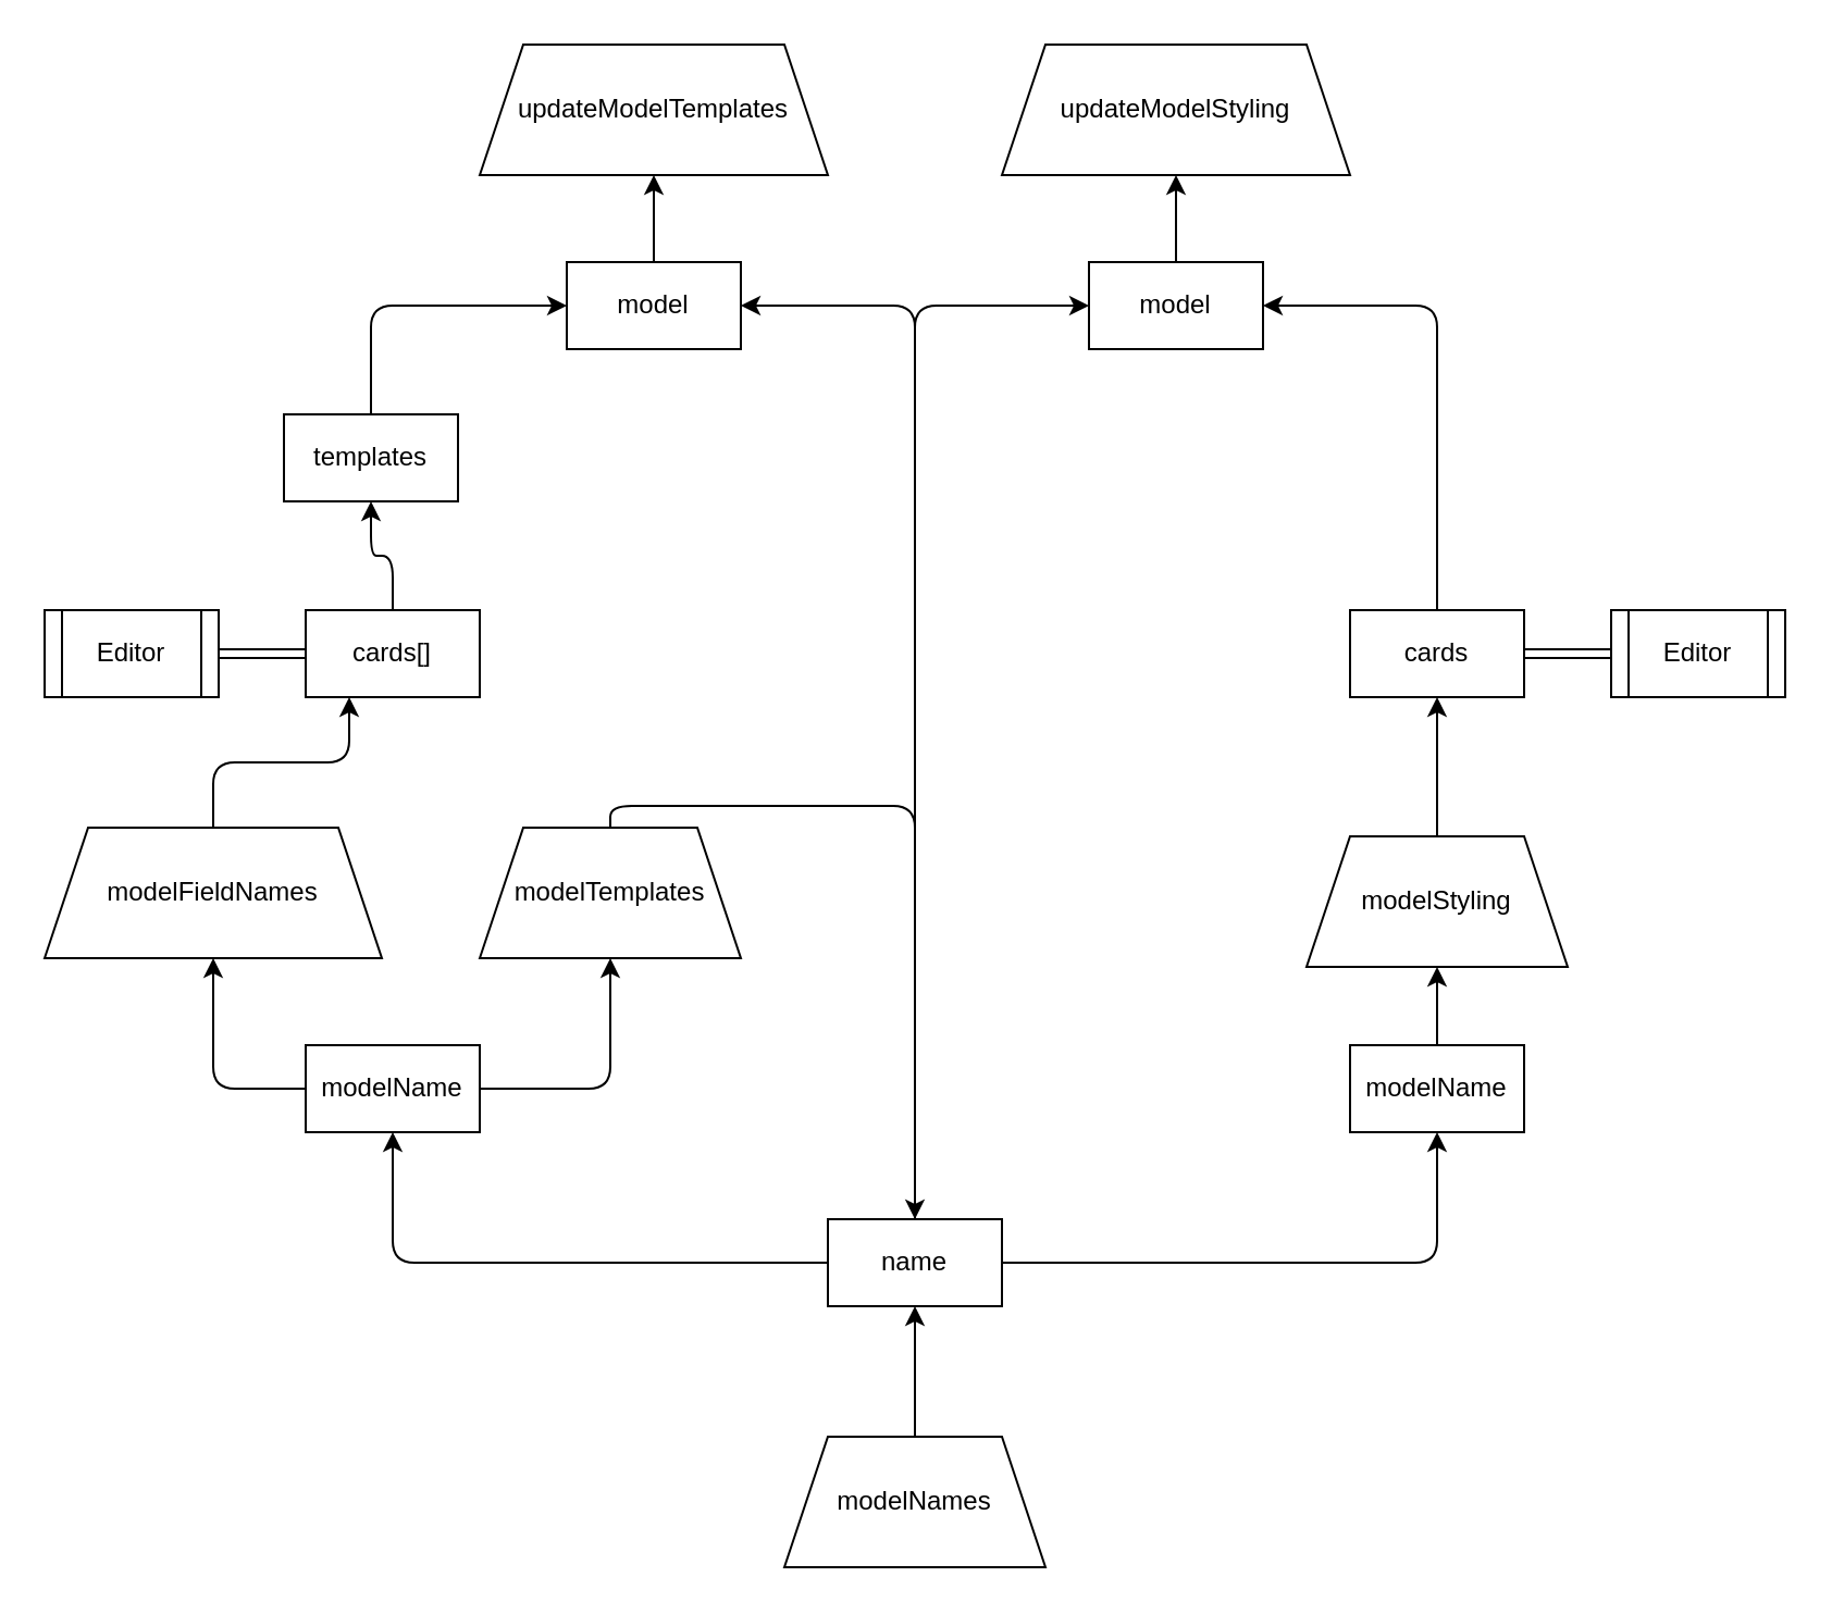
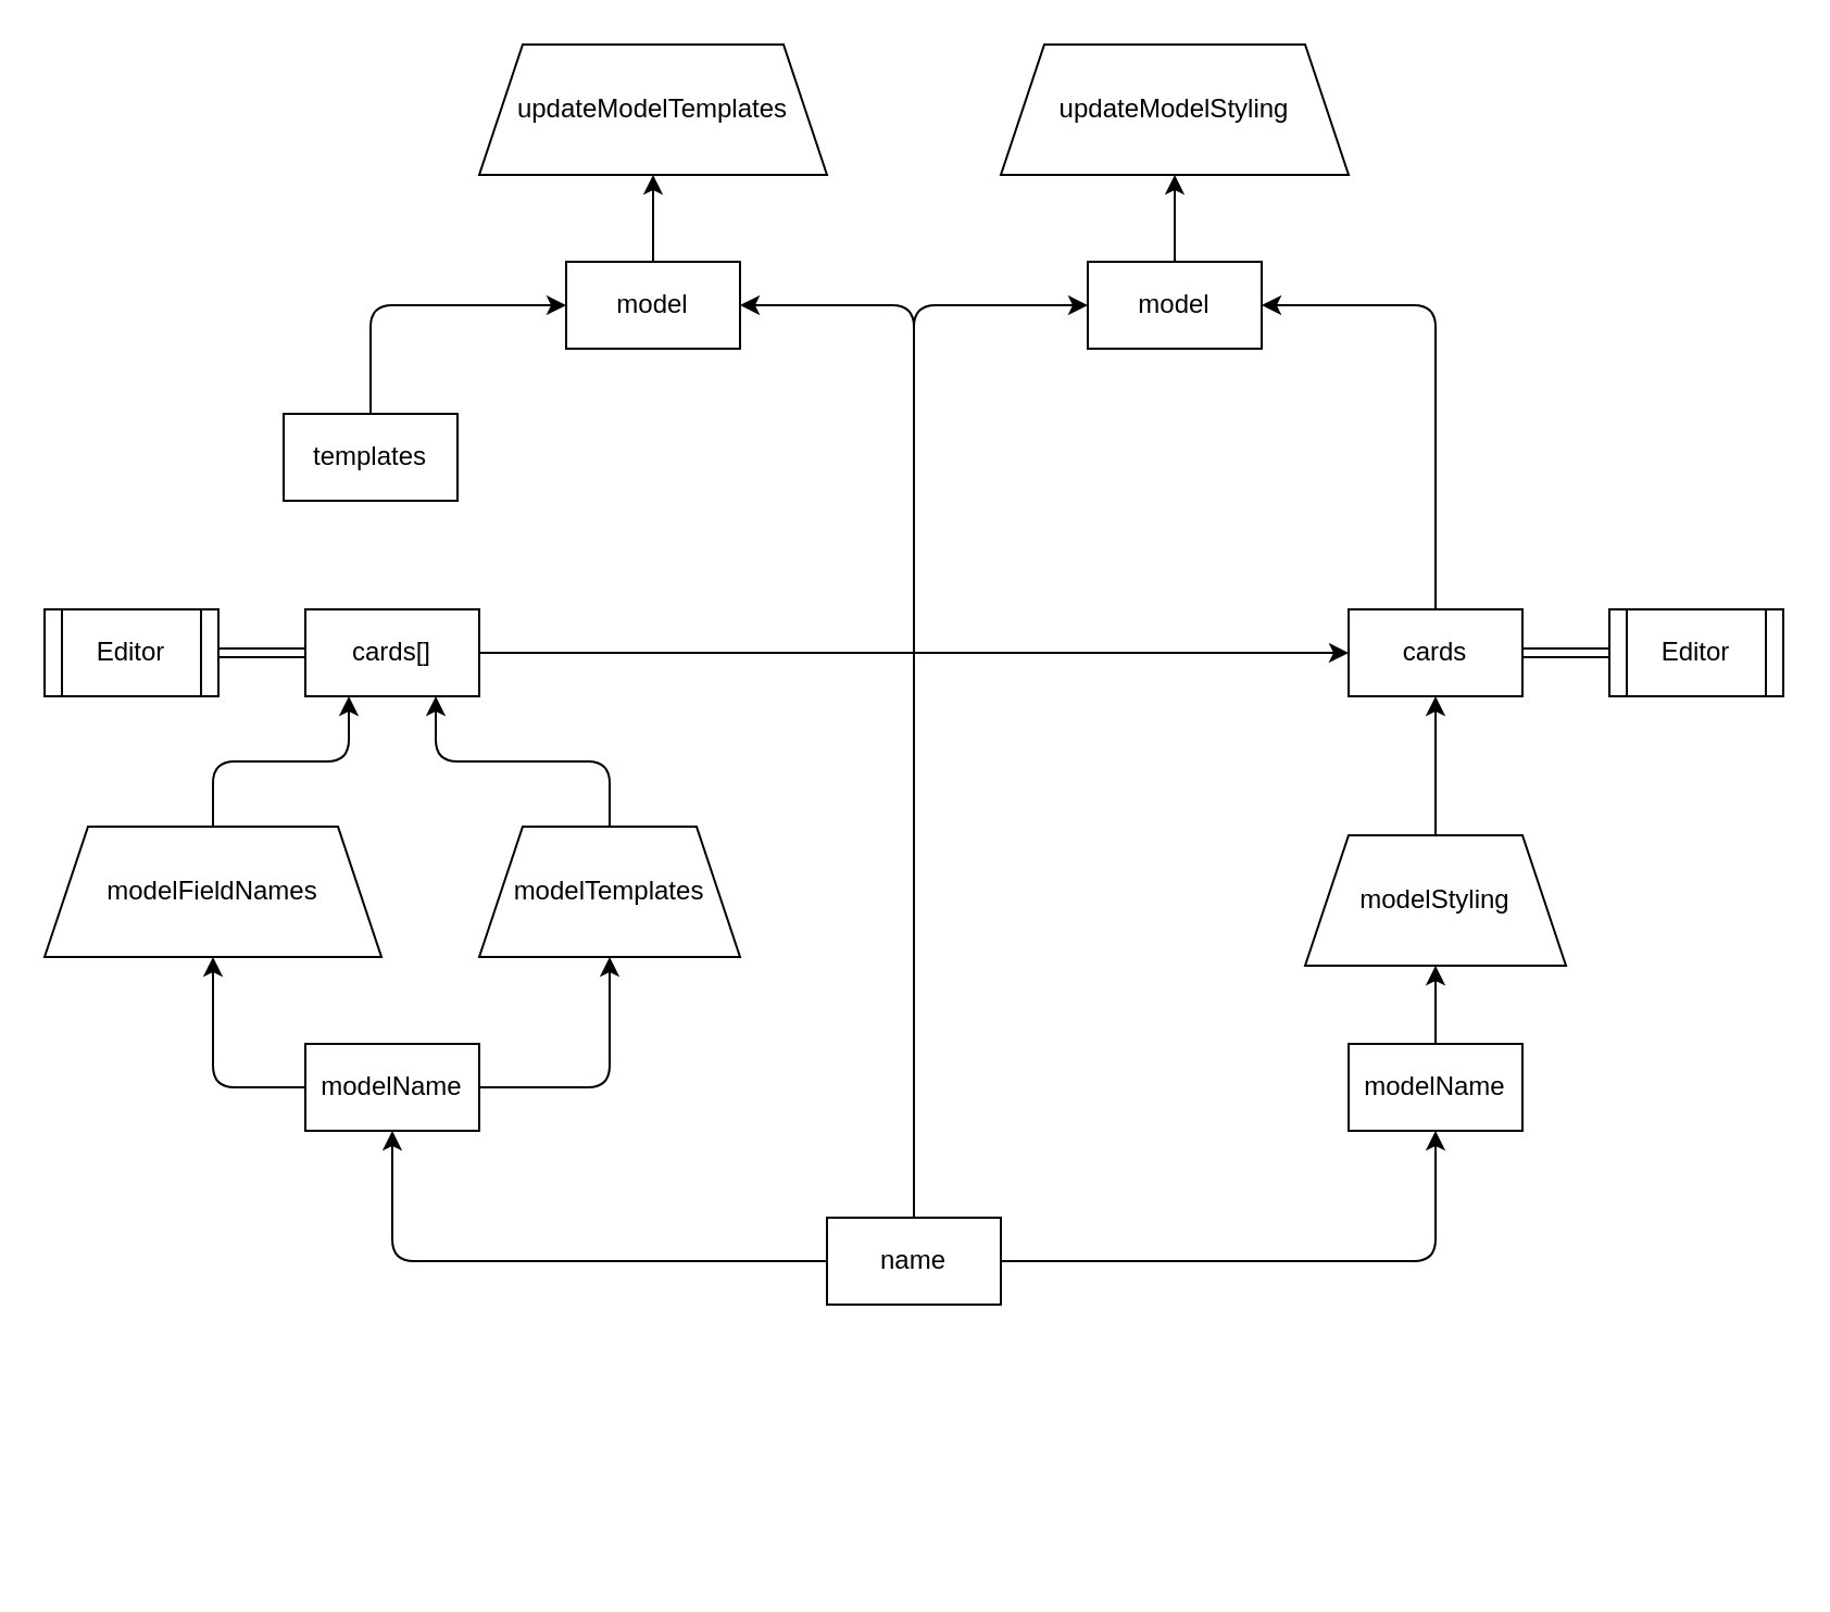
  <mxCell id="0" />
  <mxCell id="1" parent="0" />
  <mxCell id="2" value="updateModelTemplates" style="shape=trapezoid;perimeter=trapezoidPerimeter;whiteSpace=wrap;html=1;fixedSize=1;" parent="1" vertex="1"><mxGeometry x="220" y="20" width="160" height="60" as="geometry" /></mxCell>
  <mxCell id="3" style="edgeStyle=none;html=1;exitX=0.5;exitY=0;exitDx=0;exitDy=0;" parent="1" source="4" target="2" edge="1"><mxGeometry relative="1" as="geometry" /></mxCell>
  <mxCell id="4" value="model" style="rounded=0;whiteSpace=wrap;html=1;" parent="1" vertex="1"><mxGeometry x="260" y="120" width="80" height="40" as="geometry" /></mxCell>
  <mxCell id="5" style="edgeStyle=orthogonalEdgeStyle;html=1;exitX=0;exitY=0.5;exitDx=0;exitDy=0;entryX=0.5;entryY=1;entryDx=0;entryDy=0;" parent="1" source="9" target="22" edge="1"><mxGeometry relative="1" as="geometry" /></mxCell>
  <mxCell id="6" style="edgeStyle=orthogonalEdgeStyle;html=1;exitX=0.5;exitY=0;exitDx=0;exitDy=0;entryX=1;entryY=0.5;entryDx=0;entryDy=0;" parent="1" source="9" target="4" edge="1"><mxGeometry relative="1" as="geometry" /></mxCell>
  <mxCell id="7" style="edgeStyle=orthogonalEdgeStyle;html=1;exitX=0.5;exitY=0;exitDx=0;exitDy=0;entryX=0;entryY=0.5;entryDx=0;entryDy=0;" parent="1" source="9" target="27" edge="1"><mxGeometry relative="1" as="geometry" /></mxCell>
  <mxCell id="8" style="edgeStyle=orthogonalEdgeStyle;html=1;exitX=1;exitY=0.5;exitDx=0;exitDy=0;entryX=0.5;entryY=1;entryDx=0;entryDy=0;" parent="1" source="9" target="35" edge="1"><mxGeometry relative="1" as="geometry" /></mxCell>
  <mxCell id="9" value="name" style="rounded=0;whiteSpace=wrap;html=1;" parent="1" vertex="1"><mxGeometry x="380" y="560" width="80" height="40" as="geometry" /></mxCell>
  <mxCell id="10" style="edgeStyle=orthogonalEdgeStyle;html=1;exitX=0.5;exitY=0;exitDx=0;exitDy=0;entryX=0;entryY=0.5;entryDx=0;entryDy=0;" parent="1" source="11" target="4" edge="1"><mxGeometry relative="1" as="geometry" /></mxCell>
  <mxCell id="11" value="templates" style="rounded=0;whiteSpace=wrap;html=1;" parent="1" vertex="1"><mxGeometry x="130" y="190" width="80" height="40" as="geometry" /></mxCell>
- <mxCell id="12" value="" style="edgeStyle=orthogonalEdgeStyle;html=1;" parent="1" source="14" target="11" edge="1"><mxGeometry relative="1" as="geometry" /></mxCell>
+ <mxCell id="12" value="" style="edgeStyle=orthogonalEdgeStyle;html=1;" parent="1" source="14" target="30" edge="1"><mxGeometry relative="1" as="geometry" /></mxCell>
  <mxCell id="13" style="edgeStyle=orthogonalEdgeStyle;shape=link;html=1;exitX=0;exitY=0.5;exitDx=0;exitDy=0;entryX=1;entryY=0.5;entryDx=0;entryDy=0;" parent="1" source="14" target="15" edge="1"><mxGeometry relative="1" as="geometry" /></mxCell>
  <mxCell id="14" value="cards[]" style="rounded=0;whiteSpace=wrap;html=1;" parent="1" vertex="1"><mxGeometry x="140" y="280" width="80" height="40" as="geometry" /></mxCell>
  <mxCell id="15" value="Editor" style="shape=process;whiteSpace=wrap;html=1;backgroundOutline=1;" parent="1" vertex="1"><mxGeometry x="20" y="280" width="80" height="40" as="geometry" /></mxCell>
- <mxCell id="16" style="edgeStyle=orthogonalEdgeStyle;html=1;exitX=0.5;exitY=0;exitDx=0;exitDy=0;" parent="1" source="17" target="9" edge="1"><mxGeometry relative="1" as="geometry" /></mxCell>
+ <mxCell id="16" style="edgeStyle=orthogonalEdgeStyle;html=1;exitX=0.5;exitY=0;exitDx=0;exitDy=0;entryX=0.75;entryY=1;entryDx=0;entryDy=0;" parent="1" source="17" target="14" edge="1"><mxGeometry relative="1" as="geometry" /></mxCell>
  <mxCell id="17" value="modelTemplates" style="shape=trapezoid;perimeter=trapezoidPerimeter;whiteSpace=wrap;html=1;fixedSize=1;" parent="1" vertex="1"><mxGeometry x="220" y="380" width="120" height="60" as="geometry" /></mxCell>
  <mxCell id="18" style="edgeStyle=orthogonalEdgeStyle;html=1;exitX=0.5;exitY=0;exitDx=0;exitDy=0;entryX=0.25;entryY=1;entryDx=0;entryDy=0;" parent="1" source="19" target="14" edge="1"><mxGeometry relative="1" as="geometry" /></mxCell>
  <mxCell id="19" value="modelFieldNames" style="shape=trapezoid;perimeter=trapezoidPerimeter;whiteSpace=wrap;html=1;fixedSize=1;" parent="1" vertex="1"><mxGeometry x="20" y="380" width="155" height="60" as="geometry" /></mxCell>
  <mxCell id="20" style="edgeStyle=orthogonalEdgeStyle;html=1;exitX=1;exitY=0.5;exitDx=0;exitDy=0;entryX=0.5;entryY=1;entryDx=0;entryDy=0;" parent="1" source="22" target="17" edge="1"><mxGeometry relative="1" as="geometry" /></mxCell>
  <mxCell id="21" style="edgeStyle=orthogonalEdgeStyle;html=1;exitX=0;exitY=0.5;exitDx=0;exitDy=0;entryX=0.5;entryY=1;entryDx=0;entryDy=0;" parent="1" source="22" target="19" edge="1"><mxGeometry relative="1" as="geometry" /></mxCell>
  <mxCell id="22" value="modelName" style="rounded=0;whiteSpace=wrap;html=1;" parent="1" vertex="1"><mxGeometry x="140" y="480" width="80" height="40" as="geometry" /></mxCell>
- <mxCell id="23" style="edgeStyle=orthogonalEdgeStyle;html=1;exitX=0.5;exitY=0;exitDx=0;exitDy=0;entryX=0.5;entryY=1;entryDx=0;entryDy=0;" parent="1" source="24" target="9" edge="1"><mxGeometry relative="1" as="geometry" /></mxCell>
- <mxCell id="24" value="modelNames" style="shape=trapezoid;perimeter=trapezoidPerimeter;whiteSpace=wrap;html=1;fixedSize=1;" parent="1" vertex="1"><mxGeometry x="360" y="660" width="120" height="60" as="geometry" /></mxCell>
  <mxCell id="25" value="updateModelStyling" style="shape=trapezoid;perimeter=trapezoidPerimeter;whiteSpace=wrap;html=1;fixedSize=1;" parent="1" vertex="1"><mxGeometry x="460" y="20" width="160" height="60" as="geometry" /></mxCell>
  <mxCell id="26" style="edgeStyle=orthogonalEdgeStyle;html=1;exitX=0.5;exitY=0;exitDx=0;exitDy=0;entryX=0.5;entryY=1;entryDx=0;entryDy=0;" parent="1" source="27" target="25" edge="1"><mxGeometry relative="1" as="geometry" /></mxCell>
  <mxCell id="27" value="model" style="rounded=0;whiteSpace=wrap;html=1;" parent="1" vertex="1"><mxGeometry x="500" y="120" width="80" height="40" as="geometry" /></mxCell>
  <mxCell id="28" style="edgeStyle=orthogonalEdgeStyle;shape=link;html=1;exitX=1;exitY=0.5;exitDx=0;exitDy=0;entryX=0;entryY=0.5;entryDx=0;entryDy=0;" parent="1" source="30" target="31" edge="1"><mxGeometry relative="1" as="geometry" /></mxCell>
  <mxCell id="29" style="edgeStyle=orthogonalEdgeStyle;html=1;exitX=0.5;exitY=0;exitDx=0;exitDy=0;entryX=1;entryY=0.5;entryDx=0;entryDy=0;" parent="1" source="30" target="27" edge="1"><mxGeometry relative="1" as="geometry" /></mxCell>
  <mxCell id="30" value="cards" style="rounded=0;whiteSpace=wrap;html=1;" parent="1" vertex="1"><mxGeometry x="620" y="280" width="80" height="40" as="geometry" /></mxCell>
  <mxCell id="31" value="Editor" style="shape=process;whiteSpace=wrap;html=1;backgroundOutline=1;" parent="1" vertex="1"><mxGeometry x="740" y="280" width="80" height="40" as="geometry" /></mxCell>
  <mxCell id="32" style="edgeStyle=orthogonalEdgeStyle;html=1;exitX=0.5;exitY=0;exitDx=0;exitDy=0;entryX=0.5;entryY=1;entryDx=0;entryDy=0;" parent="1" source="33" target="30" edge="1"><mxGeometry relative="1" as="geometry" /></mxCell>
  <mxCell id="33" value="modelStyling" style="shape=trapezoid;perimeter=trapezoidPerimeter;whiteSpace=wrap;html=1;fixedSize=1;" parent="1" vertex="1"><mxGeometry x="600" y="384" width="120" height="60" as="geometry" /></mxCell>
  <mxCell id="34" style="edgeStyle=orthogonalEdgeStyle;html=1;exitX=0.5;exitY=0;exitDx=0;exitDy=0;entryX=0.5;entryY=1;entryDx=0;entryDy=0;" parent="1" source="35" target="33" edge="1"><mxGeometry relative="1" as="geometry" /></mxCell>
  <mxCell id="35" value="modelName" style="rounded=0;whiteSpace=wrap;html=1;" parent="1" vertex="1"><mxGeometry x="620" y="480" width="80" height="40" as="geometry" /></mxCell>
